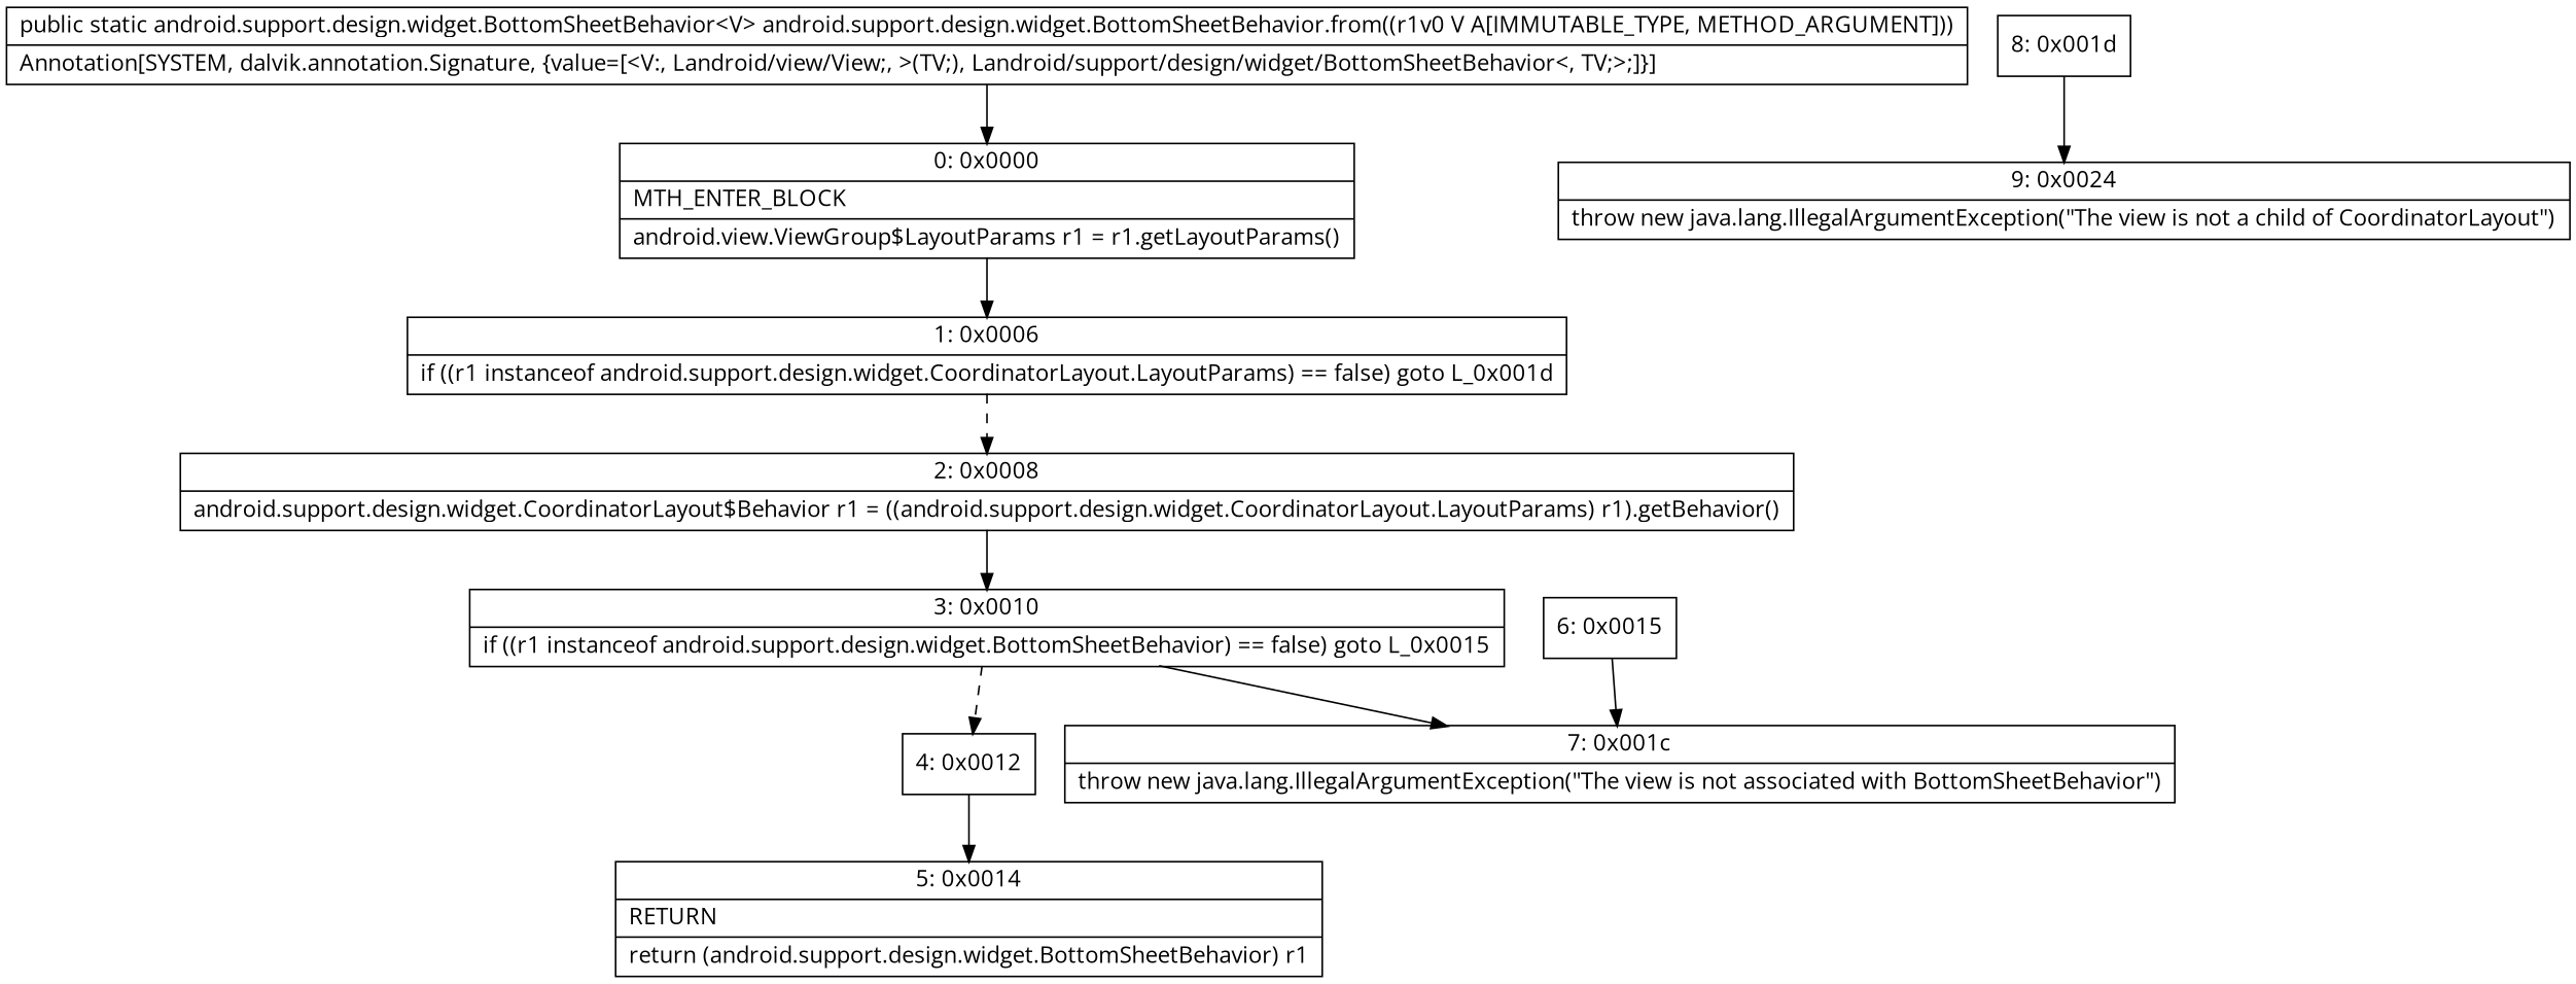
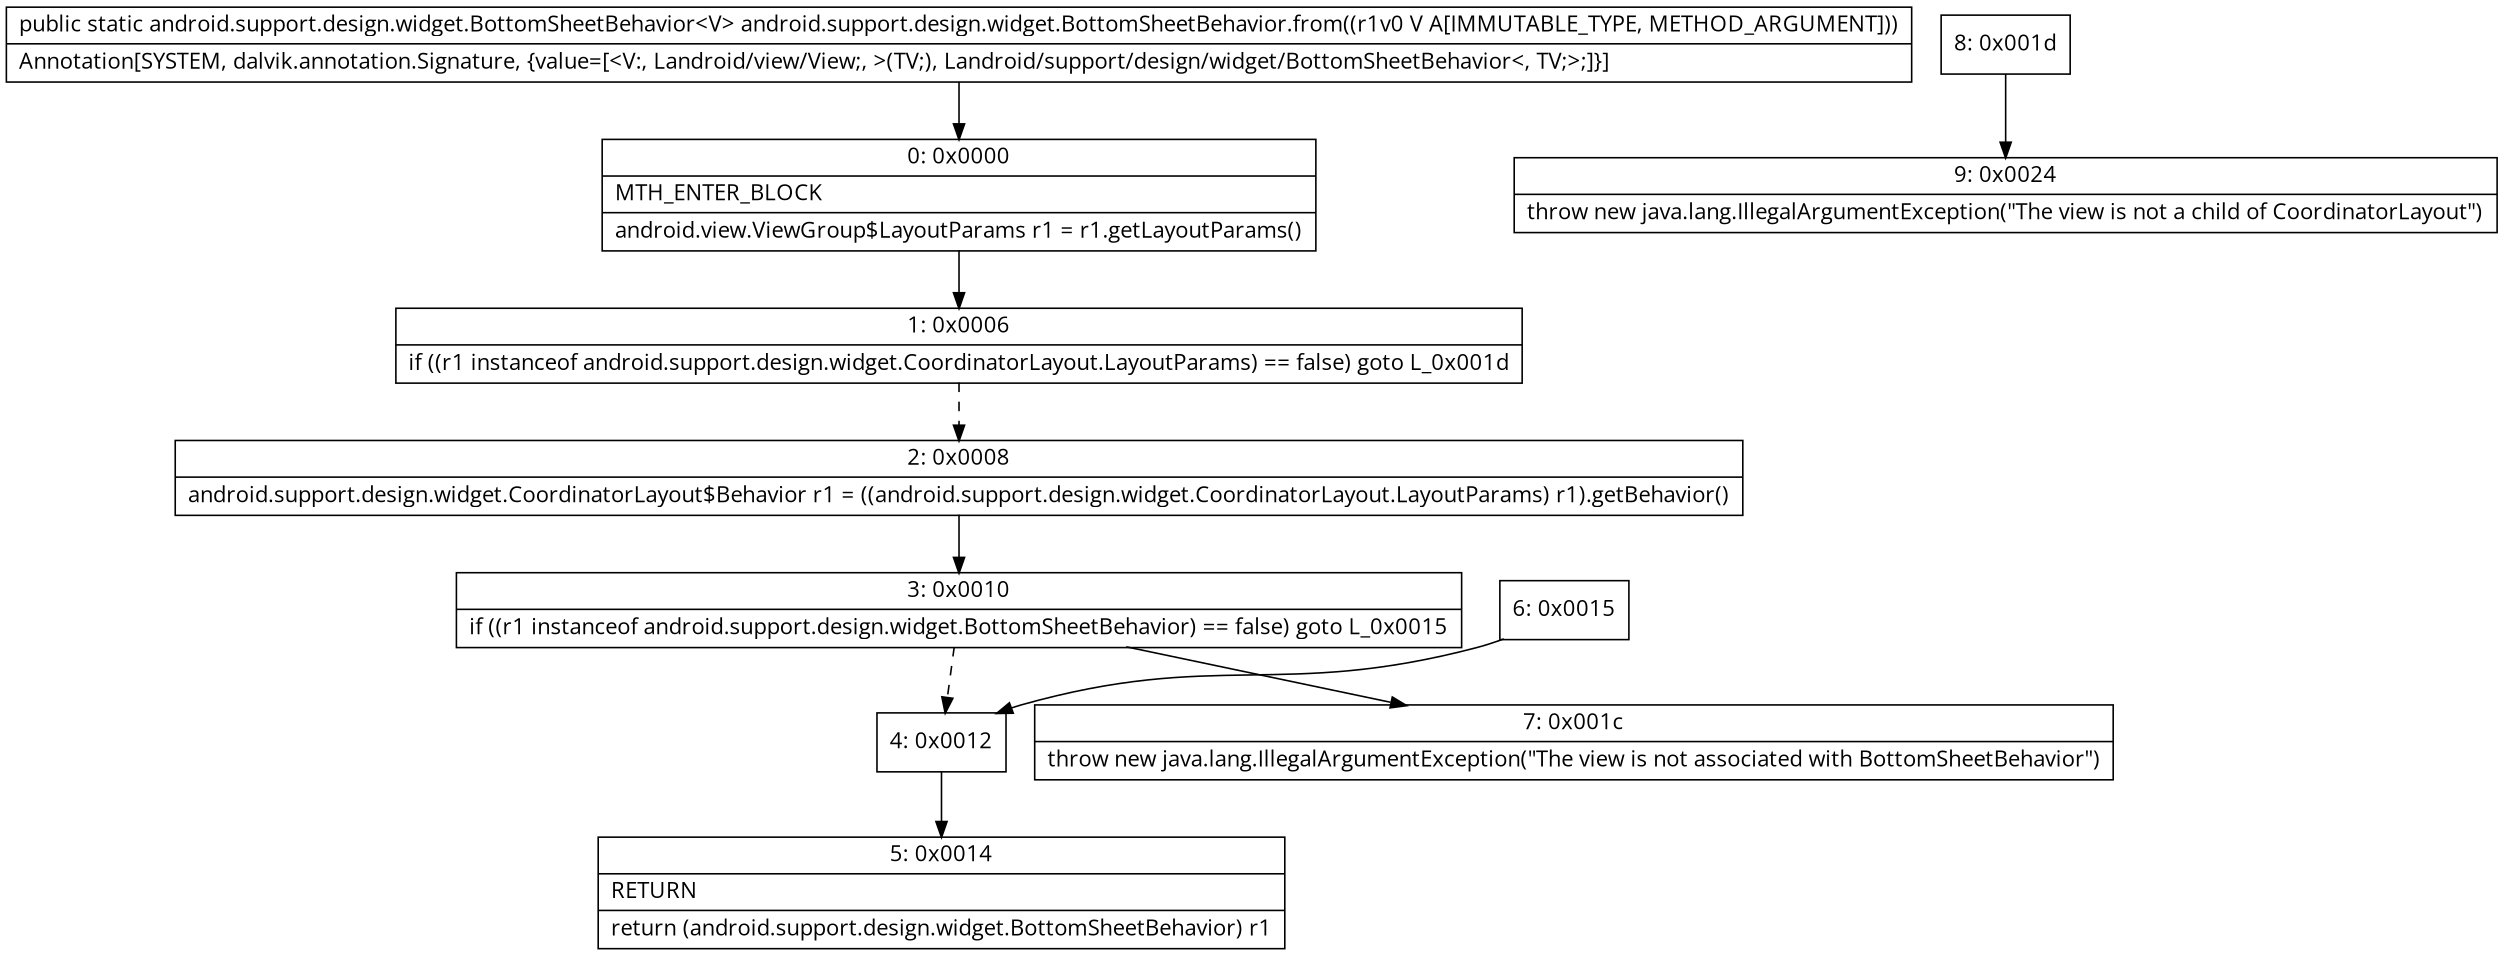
  digraph {
    fontname="Open Sans"
    node [fontname="Open Sans" shape=record]
    edge [fontname="Open Sans"]
    n1 [label="{0\:\ 0x0000|MTH_ENTER_BLOCK\l|android.view.ViewGroup$LayoutParams r1 = r1.getLayoutParams()\l}"]
    n2 [label="{1\:\ 0x0006|if ((r1 instanceof android.support.design.widget.CoordinatorLayout.LayoutParams) == false) goto L_0x001d\l}"]
    n3 [label="{2\:\ 0x0008|android.support.design.widget.CoordinatorLayout$Behavior r1 = ((android.support.design.widget.CoordinatorLayout.LayoutParams) r1).getBehavior()\l}"]
    n4 [label="{3\:\ 0x0010|if ((r1 instanceof android.support.design.widget.BottomSheetBehavior) == false) goto L_0x0015\l}"]
    n5 [label="{8\:\ 0x001d}"]
    n6 [label="{9\:\ 0x0024|throw new java.lang.IllegalArgumentException(\"The view is not a child of CoordinatorLayout\")\l}"]
    n7 [label="{4\:\ 0x0012}"]
    n8 [label="{7\:\ 0x001c|throw new java.lang.IllegalArgumentException(\"The view is not associated with BottomSheetBehavior\")\l}"]
    n9 [label="{5\:\ 0x0014|RETURN\l|return (android.support.design.widget.BottomSheetBehavior) r1\l}"]
    n10 [label="{6\:\ 0x0015}"]
    n11 [label="{public static android.support.design.widget.BottomSheetBehavior\<V\> android.support.design.widget.BottomSheetBehavior.from((r1v0 V A[IMMUTABLE_TYPE, METHOD_ARGUMENT]))  | Annotation[SYSTEM, dalvik.annotation.Signature, \{value=[\<V:, Landroid\/view\/View;, \>(TV;), Landroid\/support\/design\/widget\/BottomSheetBehavior\<, TV;\>;]\}]\l}"]
    n1 -> n2
    n2 -> n3 [style=dashed]
    n3 -> n4
    n4 -> n7 [style=dashed]
    n4 -> n8
    n5 -> n6
    n7 -> n9
-   n10 -> n8
+   n10 -> n7
    n11 -> n1
  }
